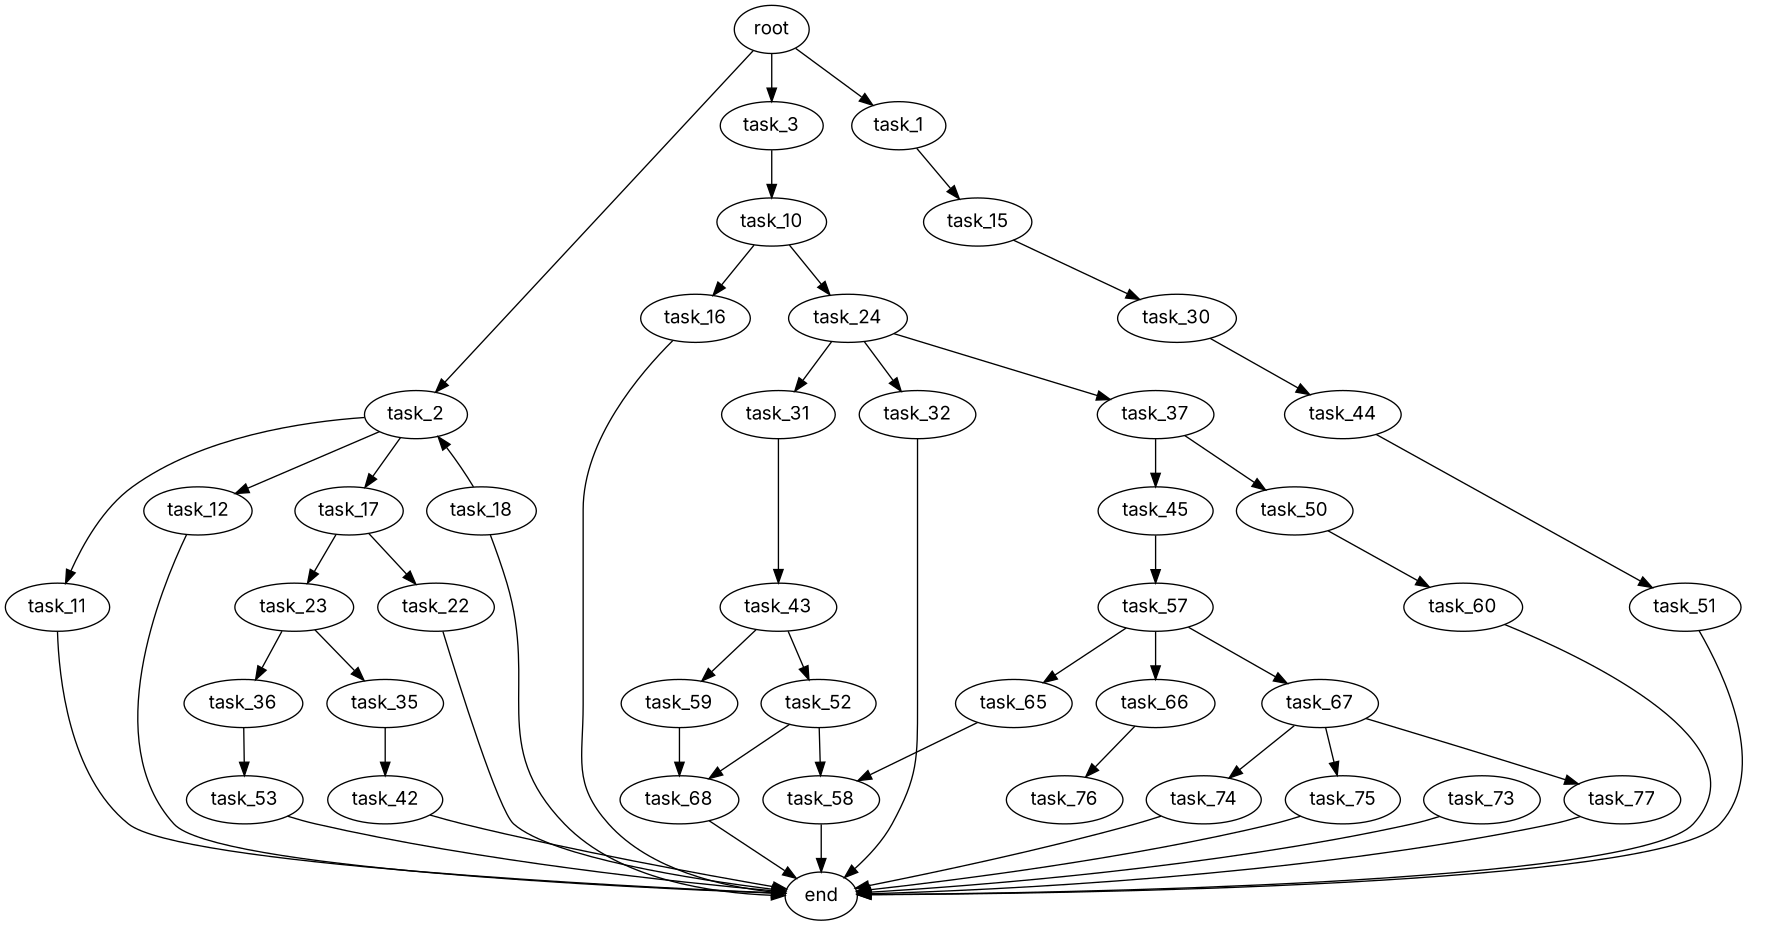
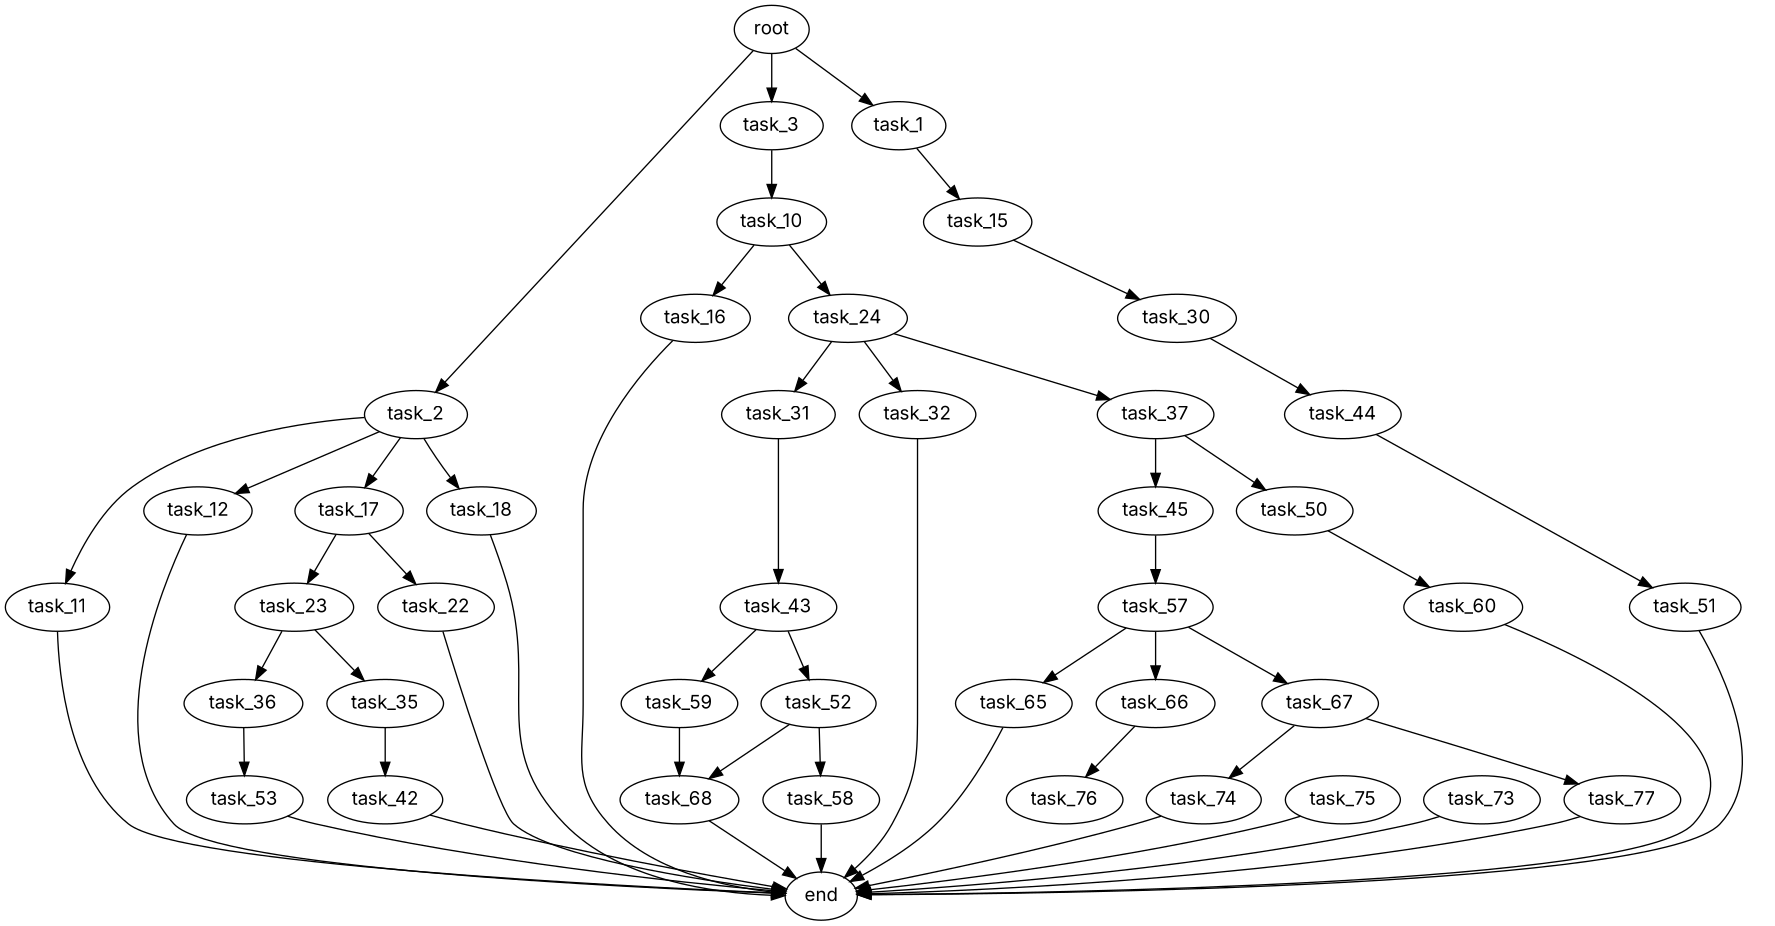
  digraph {
    fontname=Inter
    node [fontname=Inter]
    edge [fontname=Inter]
    root
    task_1
    task_2
    task_3
    task_15
    task_11
    task_12
    task_17
    task_18
    task_10
    task_30
    end
    task_22
    task_23
    task_16
    task_24
    task_44
    task_35
    task_36
    task_31
    task_32
    task_37
    task_43
    task_45
    task_50
    task_51
    task_42
    task_53
    task_52
    task_59
    task_57
    task_60
    task_58
    task_68
    task_65
    task_66
    task_67
    task_73
    task_76
    task_74
    task_75
    task_77
    root -> task_1
    root -> task_2
    root -> task_3
    task_1 -> task_15
    task_2 -> task_11
    task_2 -> task_12
    task_2 -> task_17
-   task_18 -> task_2
+   task_2 -> task_18
    task_3 -> task_10
    task_15 -> task_30
    task_11 -> end
    task_12 -> end
    task_17 -> task_22
    task_17 -> task_23
    task_18 -> end
    task_10 -> task_16
    task_10 -> task_24
    task_30 -> task_44
    task_22 -> end
    task_23 -> task_35
    task_23 -> task_36
    task_16 -> end
    task_24 -> task_31
    task_24 -> task_32
    task_24 -> task_37
    task_44 -> task_51
    task_35 -> task_42
    task_36 -> task_53
    task_31 -> task_43
    task_32 -> end
    task_37 -> task_45
    task_37 -> task_50
    task_43 -> task_52
    task_43 -> task_59
    task_45 -> task_57
    task_50 -> task_60
    task_51 -> end
    task_42 -> end
    task_53 -> end
    task_52 -> task_58
    task_52 -> task_68
    task_59 -> task_68
    task_57 -> task_65
    task_57 -> task_66
    task_57 -> task_67
    task_60 -> end
    task_58 -> end
    task_68 -> end
-   task_65 -> task_58
+   task_65 -> end
    task_66 -> task_76
    task_67 -> task_74
-   task_67 -> task_75
    task_67 -> task_77
    task_73 -> end
    task_74 -> end
    task_75 -> end
    task_77 -> end
  }
